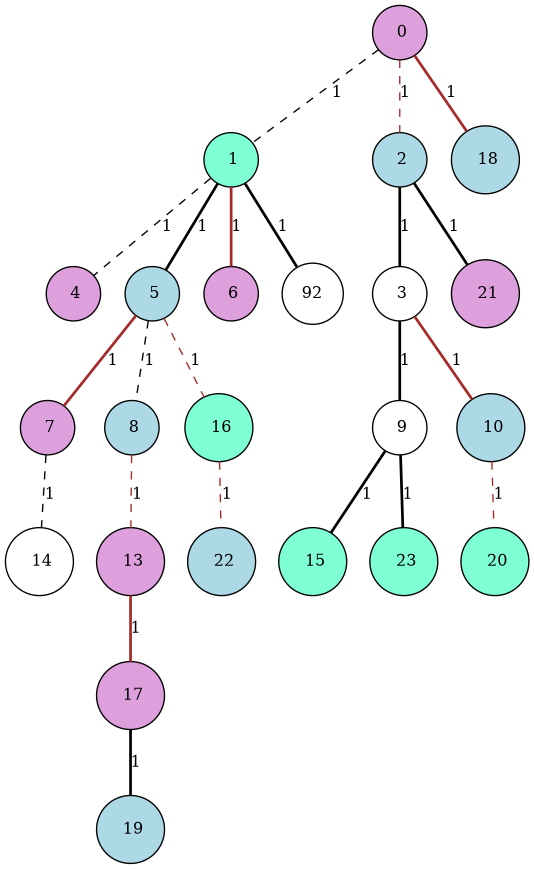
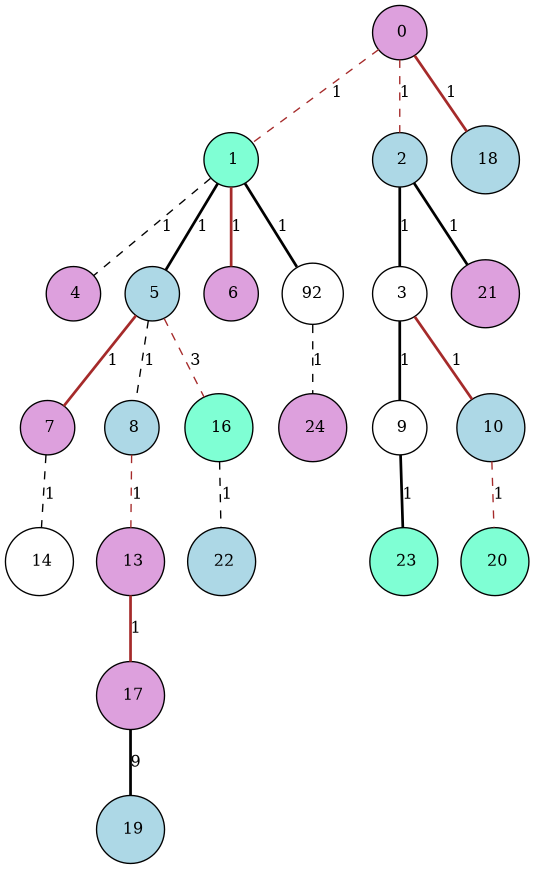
  graph {
    fixedsize="true;"
    node [color=black fillcolor=plum fontsize=12 hight=.12 shape=circle style=filled]
    edge [color=black fontsize=12 style=bold]
    n1 [label=" 0" width=.12]
    n2 [fillcolor=aquamarine label=" 1" width=.12]
    n3 [fillcolor=lightblue label=" 2" width=.12]
    n4 [fillcolor=lightblue label=" 18" width=.12]
    n5 [label=" 4" width=.12]
    n6 [fillcolor=lightblue label=" 5" width=.12]
    n7 [label=" 6" width=.12]
    n8 [fillcolor=white label=92 width=.12]
    n9 [fillcolor=white label=" 3" width=.12]
    n10 [label=" 21" width=.12]
    n11 [label=" 7" width=.12]
    n12 [fillcolor=lightblue label=" 8" width=.12]
    n13 [fillcolor=aquamarine label=" 16" width=.12]
+   n14 [label=" 24" width=.12]
    n15 [fillcolor=white label=" 9" width=.12]
    n16 [fillcolor=lightblue label=" 10" width=.12]
-   n17 [fillcolor=aquamarine label=" 15" width=.12]
    n18 [fillcolor=aquamarine label=" 23" width=.12]
    n19 [fillcolor=aquamarine label=" 20" width=.12]
    n20 [fillcolor=white label=" 14" width=.12]
    n21 [label=" 13" width=.12]
    n22 [fillcolor=lightblue label=" 22" width=.12]
    n23 [label=" 17" width=.12]
    n24 [fillcolor=lightblue label=" 19" width=.12]
-   n1 -- n2 [label=1 style=dashed]
+   n1 -- n2 [color=brown label=1 style=dashed]
    n1 -- n3 [color=brown label=1 style=dashed]
    n1 -- n4 [color=brown label=1]
    n2 -- n5 [label=1 style=dashed]
    n2 -- n6 [label=1]
    n2 -- n7 [color=brown label=1]
    n2 -- n8 [label=1]
    n3 -- n9 [label=1]
    n3 -- n10 [label=1]
    n6 -- n11 [color=brown label=1]
    n6 -- n12 [label=1 style=dashed]
-   n6 -- n13 [color=brown label=1 style=dashed]
+   n6 -- n13 [color=brown label=3 style=dashed]
+   n8 -- n14 [label=1 style=dashed]
    n9 -- n15 [label=1]
    n9 -- n16 [color=brown label=1]
    n11 -- n20 [label=1 style=dashed]
    n12 -- n21 [color=brown label=1 style=dashed]
-   n13 -- n22 [color=brown label=1 style=dashed]
-   n15 -- n17 [label=1]
+   n13 -- n22 [label=1 style=dashed]
    n15 -- n18 [label=1]
    n16 -- n19 [color=brown label=1 style=dashed]
    n21 -- n23 [color=brown label=1]
-   n23 -- n24 [label=1]
+   n23 -- n24 [label=9]
  }
